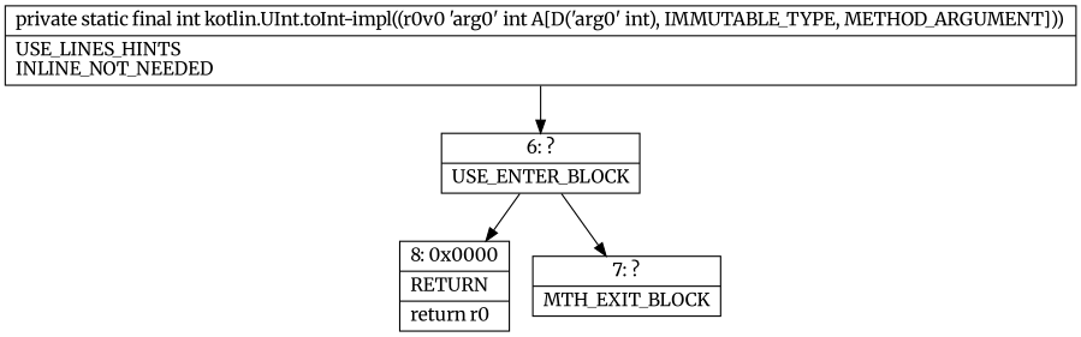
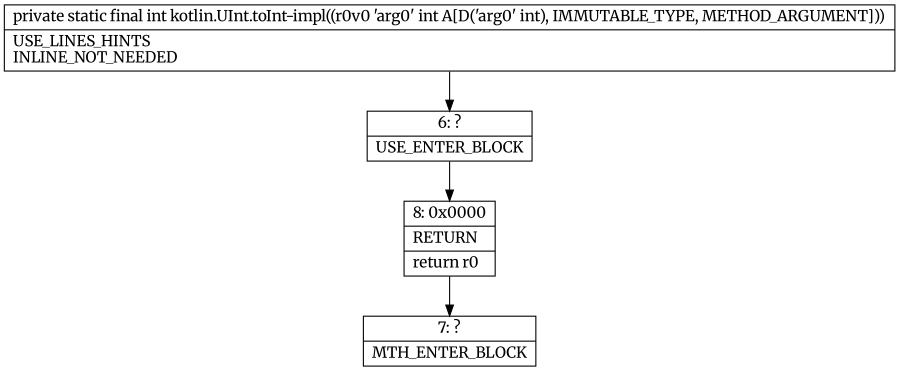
  digraph {
    fontname=Merriweather
    node [fontname=Merriweather shape=record]
    edge [fontname=Merriweather]
    n1 [label="{6\:\ ?|USE_ENTER_BLOCK\l}"]
    n2 [label="{8\:\ 0x0000|RETURN\l|return r0\l}"]
-   n3 [label="{7\:\ ?|MTH_EXIT_BLOCK\l}"]
+   n3 [label="{7\:\ ?|MTH_ENTER_BLOCK\l}"]
    n4 [label="{private static final int kotlin.UInt.toInt\-impl((r0v0 'arg0' int A[D('arg0' int), IMMUTABLE_TYPE, METHOD_ARGUMENT]))  | USE_LINES_HINTS\lINLINE_NOT_NEEDED\l}"]
    n1 -> n2
-   n1 -> n3
+   n2 -> n3
    n4 -> n1
  }
